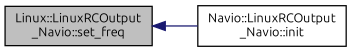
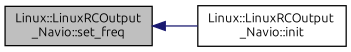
  digraph {
    rankdir=LR
    fontname=Ubuntu
    node [color=black fontname=Ubuntu fontsize=10 shape=record style=filled]
    n1 [fillcolor=grey75 fontcolor=black height=0.2 label="Linux::LinuxRCOutput\l_Navio::set_freq" width=0.4]
-   n2 [fillcolor=white height=0.2 label="Navio::LinuxRCOutput\l_Navio::init" width=0.4]
+   n2 [fillcolor=white height=0.2 label="Linux::LinuxRCOutput\l_Navio::init" width=0.4]
    n1 -> n2 [color=midnightblue dir=back fontname=Ubuntu fontsize=10 labelfontname=Helvetica labelfontsize=10 style=solid]
  }
